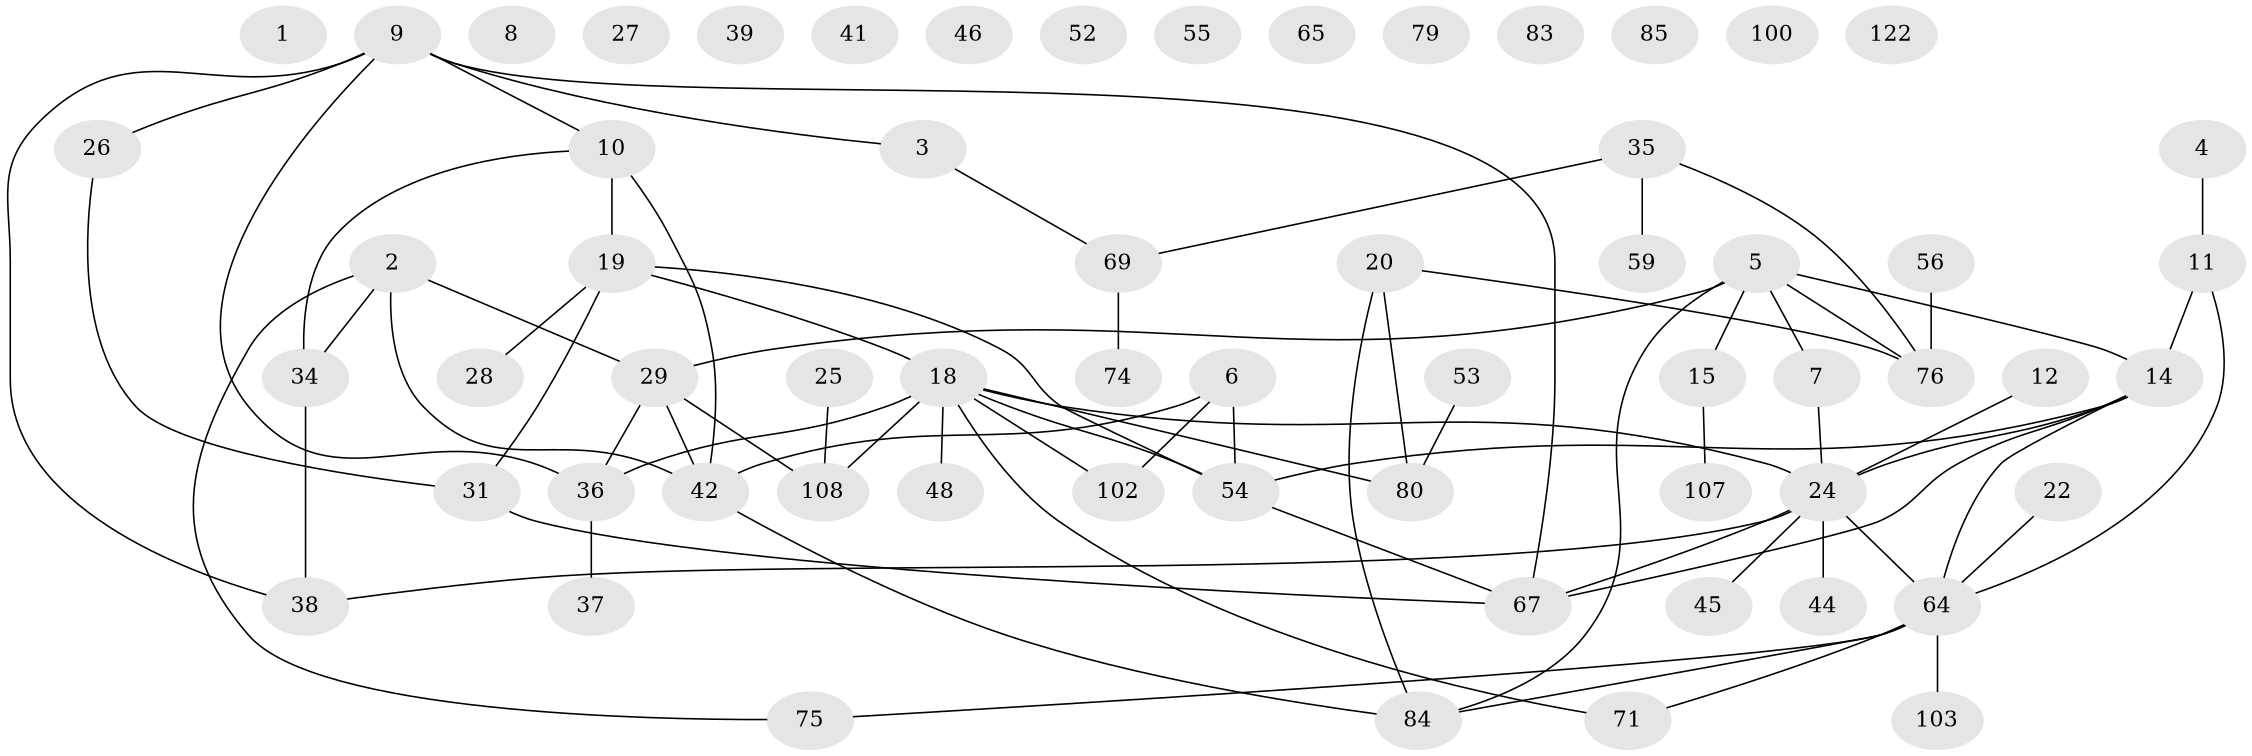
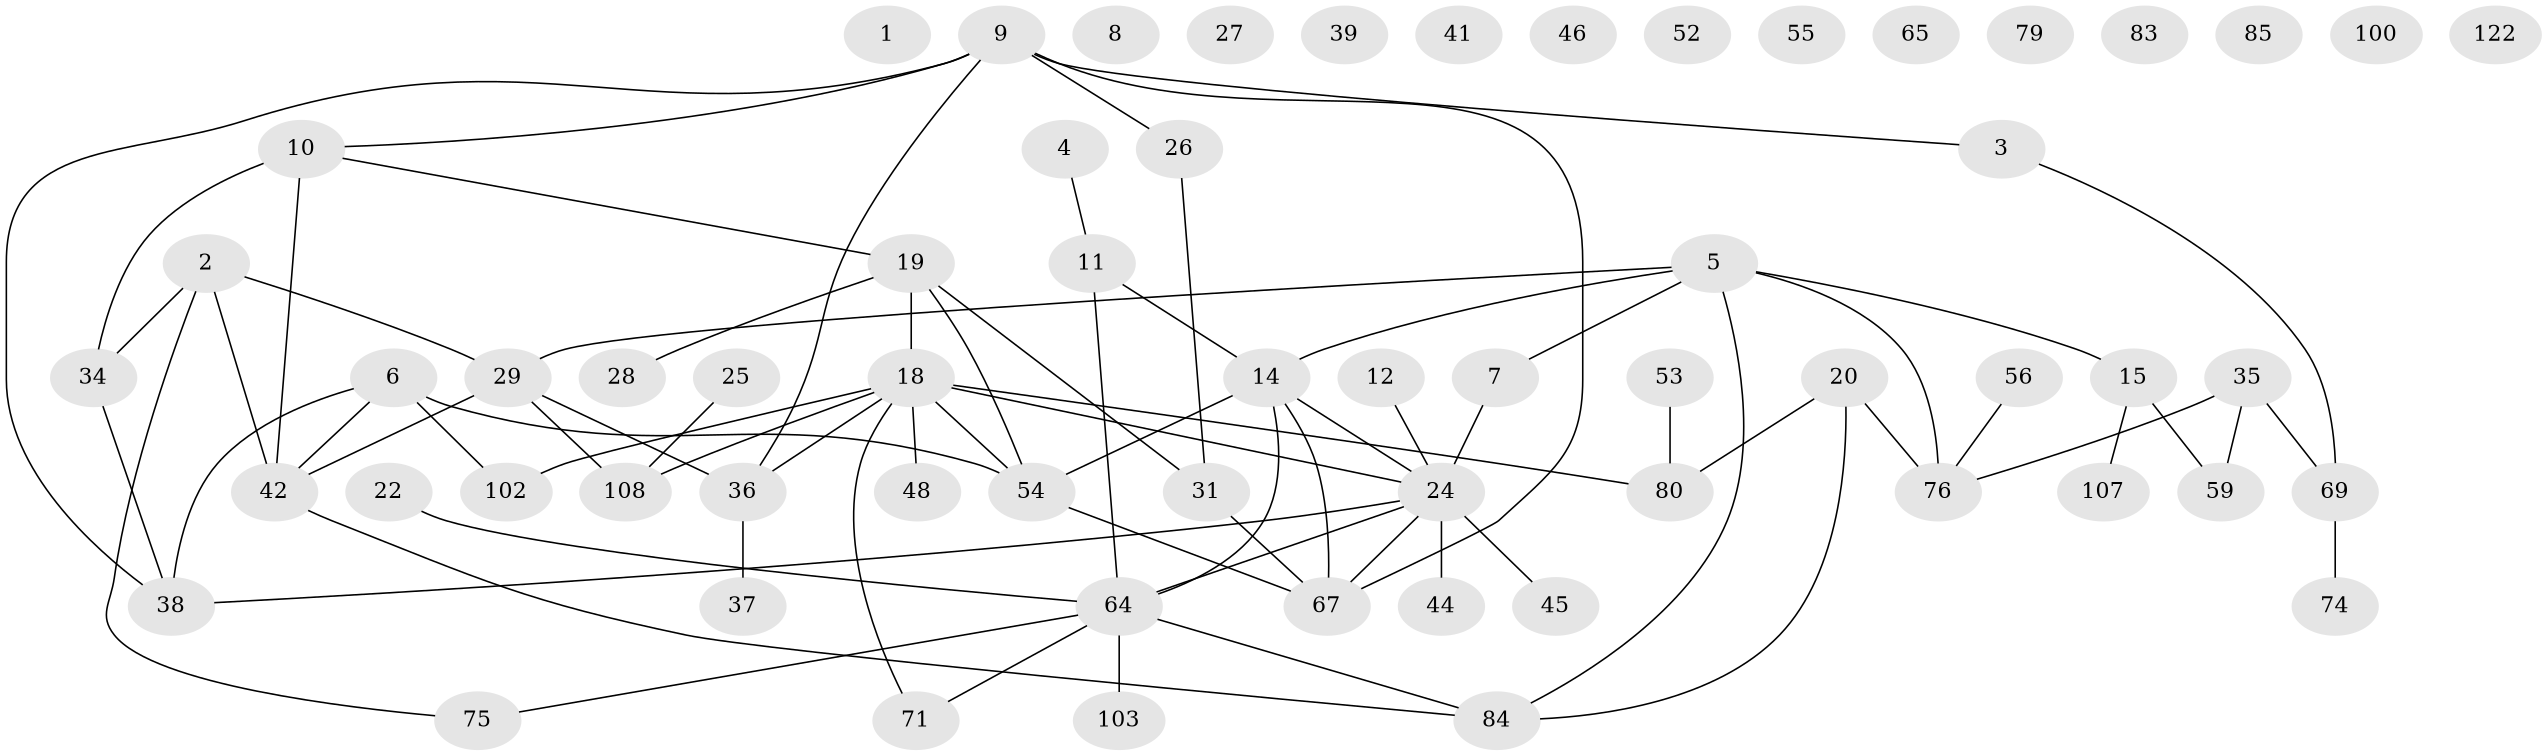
  graph {
    node [color=gray90 style=filled]
    1 [super="+50"]
    2 [super="+13"]
    29 [super="+110"]
    34
    42 [super="+58+60"]
    75 [super="+81"]
    36 [super="+68"]
    108
    38 [super="+91+87+82"]
    84 [super="+96"]
    69 [super="+89"]
    74
    3
    4 [super="+109"]
    11 [super="+112"]
    14 [super="+72+47"]
    64 [super="+117"]
    5 [super="+116+16+21"]
    7 [super="+92"]
    15 [super="+23"]
    76 [super="+97"]
    24 [super="+73+40+101"]
    54 [super="+66"]
    67 [super="+104+86"]
    59 [super="+105"]
    107
    18 [super="+113+94+49+32"]
    48
    71
    80
    102
    31 [super="+57+98"]
    6 [super="+111"]
    44
    45
    8
    9 [super="+30+77"]
    10 [super="+70+124"]
    26
    19 [super="+33"]
    37 [super="+99"]
    28 [super="+63"]
    103
    12
    20 [super="+43"]
    22
    25
    27
    35
    39
    41
    46
    52
    53 [super="+93"]
    55
    56 [super="+95"]
    65
    79
    83
    85
    100
    122
    2 -- 29
    2 -- 34
    2 -- 42
    2 -- 75
    29 -- 42
    29 -- 36
    29 -- 108
    34 -- 38
    42 -- 84
    36 -- 37
    69 -- 74
    3 -- 69
    4 -- 11
    11 -- 14
    11 -- 64
    14 -- 64
    14 -- 24
    14 -- 54
    14 -- 67 [weight=2]
    64 -- 75
    64 -- 84
    64 -- 71
    64 -- 103
    5 -- 29
    5 -- 84
    5 -- 14
    5 -- 7
    5 -- 15
    5 -- 76
    7 -- 24
+   15 -- 59
    15 -- 107
    24 -- 38
    24 -- 64
    24 -- 67
    24 -- 44
    24 -- 45
    54 -- 67
    18 -- 36
    18 -- 108
    18 -- 24
    18 -- 54
    18 -- 48
    18 -- 71
    18 -- 80
    18 -- 102 [weight=2]
    31 -- 67 [weight=2]
    6 -- 42
+   6 -- 38
    6 -- 54 [weight=2]
    6 -- 102
    9 -- 36
    9 -- 38
    9 -- 3
    9 -- 67
    9 -- 10
    9 -- 26
    10 -- 34
    10 -- 42 [weight=2]
    10 -- 19
    26 -- 31
    19 -- 54
    19 -- 18
    19 -- 31
    19 -- 28
    12 -- 24
    20 -- 84
    20 -- 76
    20 -- 80
    22 -- 64
    25 -- 108
    35 -- 69
    35 -- 76
    35 -- 59
    53 -- 80
    56 -- 76
  }
